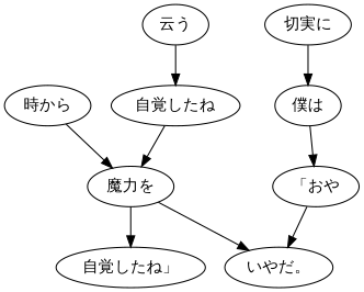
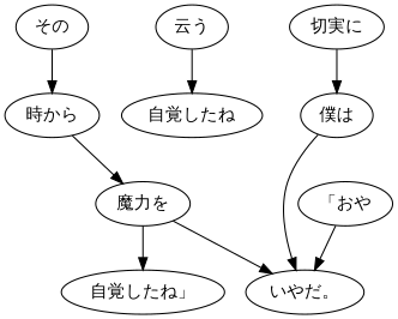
  digraph {
    fontname="Playfair Display"
    node [fontname="Playfair Display"]
    edge [fontname="Playfair Display"]
    n1 [label="僕は"]
    n2 [label="いやだ。"]
+   n3 [label="その"]
    n4 [label="時から"]
    n5 [label="魔力を"]
    n6 [label="云う"]
    n7 [label="自覚したね"]
    n8 [label="自覚したね」"]
    n9 [label="切実に"]
    n10 [label="「おや"]
-   n1 -> n10
+   n1 -> n2
+   n3 -> n4
    n4 -> n5
    n5 -> n2
    n5 -> n8
    n6 -> n7
-   n7 -> n5
    n9 -> n1
    n10 -> n2
  }
